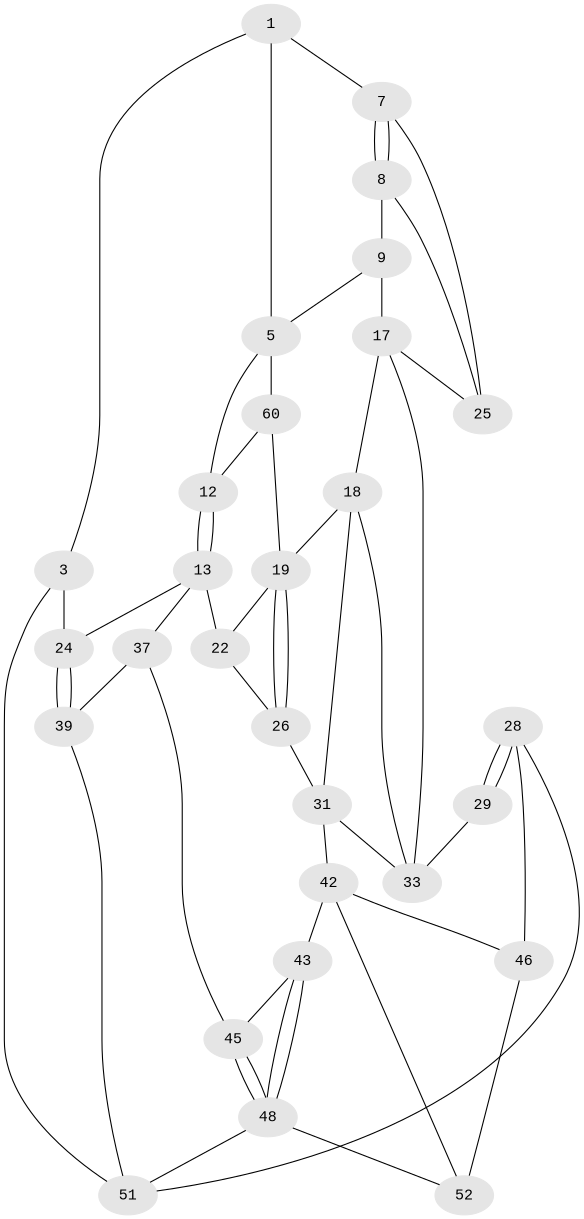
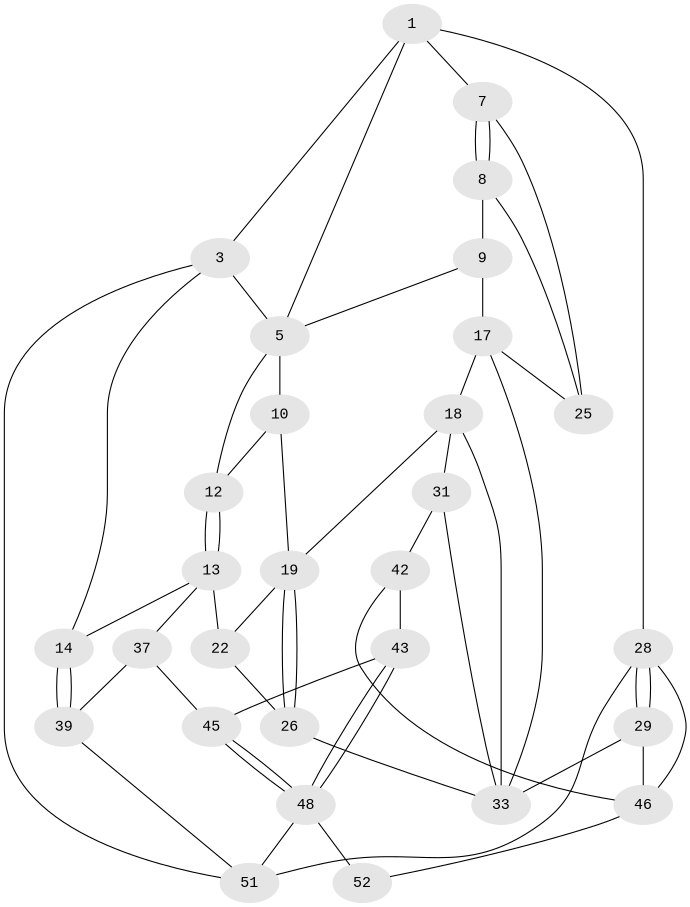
  graph {
    fontname="Liberation Mono"
    node [color=gray90 fontname="Liberation Mono" style=filled]
    edge [fontname="Liberation Mono"]
    1 [super="+2"]
    3 [super="+4"]
    5 [super="+6"]
    7 [super="+24"]
    28
-   14 [super="+15" label=24]
+   14 [super="+15"]
    51
-   10 [super="+11" label=60]
+   10 [super="+11"]
    12
    8 [super="+21"]
    25
    29 [super="+34"]
    46 [super="+49"]
    39 [super="+40"]
    19 [super="+20"]
    13 [super="+23"]
    9 [super="+16"]
    33 [super="+35"]
    17 [super="+27"]
    18 [super="+30"]
    22
    26 [super="+32"]
    37 [super="+38"]
    45
    31 [super="+41"]
    42 [super="+47"]
    52
    43 [super="+44"]
    48 [super="+50"]
    1 -- 3
    1 -- 5
    1 -- 7
+   1 -- 28
+   3 -- 5
    3 -- 14
    3 -- 51
    5 -- 10
    5 -- 12
    7 -- 8
    7 -- 8
    7 -- 25
    28 -- 51
    28 -- 29
    28 -- 29
    28 -- 46
    14 -- 39 [weight=2]
    14 -- 39
    10 -- 12
    10 -- 19
    12 -- 13
    12 -- 13
    8 -- 25
    8 -- 9 [weight=2]
+   29 -- 46
    29 -- 33
    46 -- 52
    39 -- 51
    19 -- 22
    19 -- 26
    19 -- 26
    13 -- 14
    13 -- 22
    13 -- 37
    9 -- 5
    9 -- 17
    17 -- 25
    17 -- 33
    17 -- 18
    18 -- 19
    18 -- 33
    18 -- 31
    22 -- 26
-   26 -- 31
+   26 -- 33
    37 -- 39
    37 -- 45
    45 -- 48
    45 -- 48
    31 -- 33
    31 -- 42
    42 -- 46
-   42 -- 52
    42 -- 43
    43 -- 45
    43 -- 48
    43 -- 48
    48 -- 51
    48 -- 52
  }
